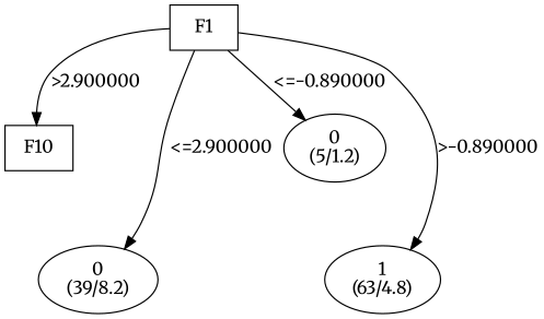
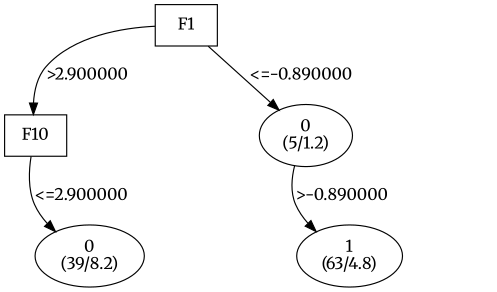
  digraph {
    fontname=Merriweather
    node [fontname=Merriweather shape=ellipse]
    edge [fontname=Merriweather]
    n1 [label="F10\n" shape=box]
    n2 [label="0\n(39/8.2)"]
    n3 [label="F1\n" shape=box]
    n4 [label="0\n(5/1.2)"]
    n5 [label="1\n(63/4.8)"]
-   n3 -> n2 [label="<=2.900000"]
+   n1 -> n2 [label="<=2.900000"]
    n3 -> n1 [label=">2.900000"]
    n3 -> n4 [label="<=-0.890000"]
-   n3 -> n5 [label=">-0.890000"]
+   n4 -> n5 [label=">-0.890000"]
  }
